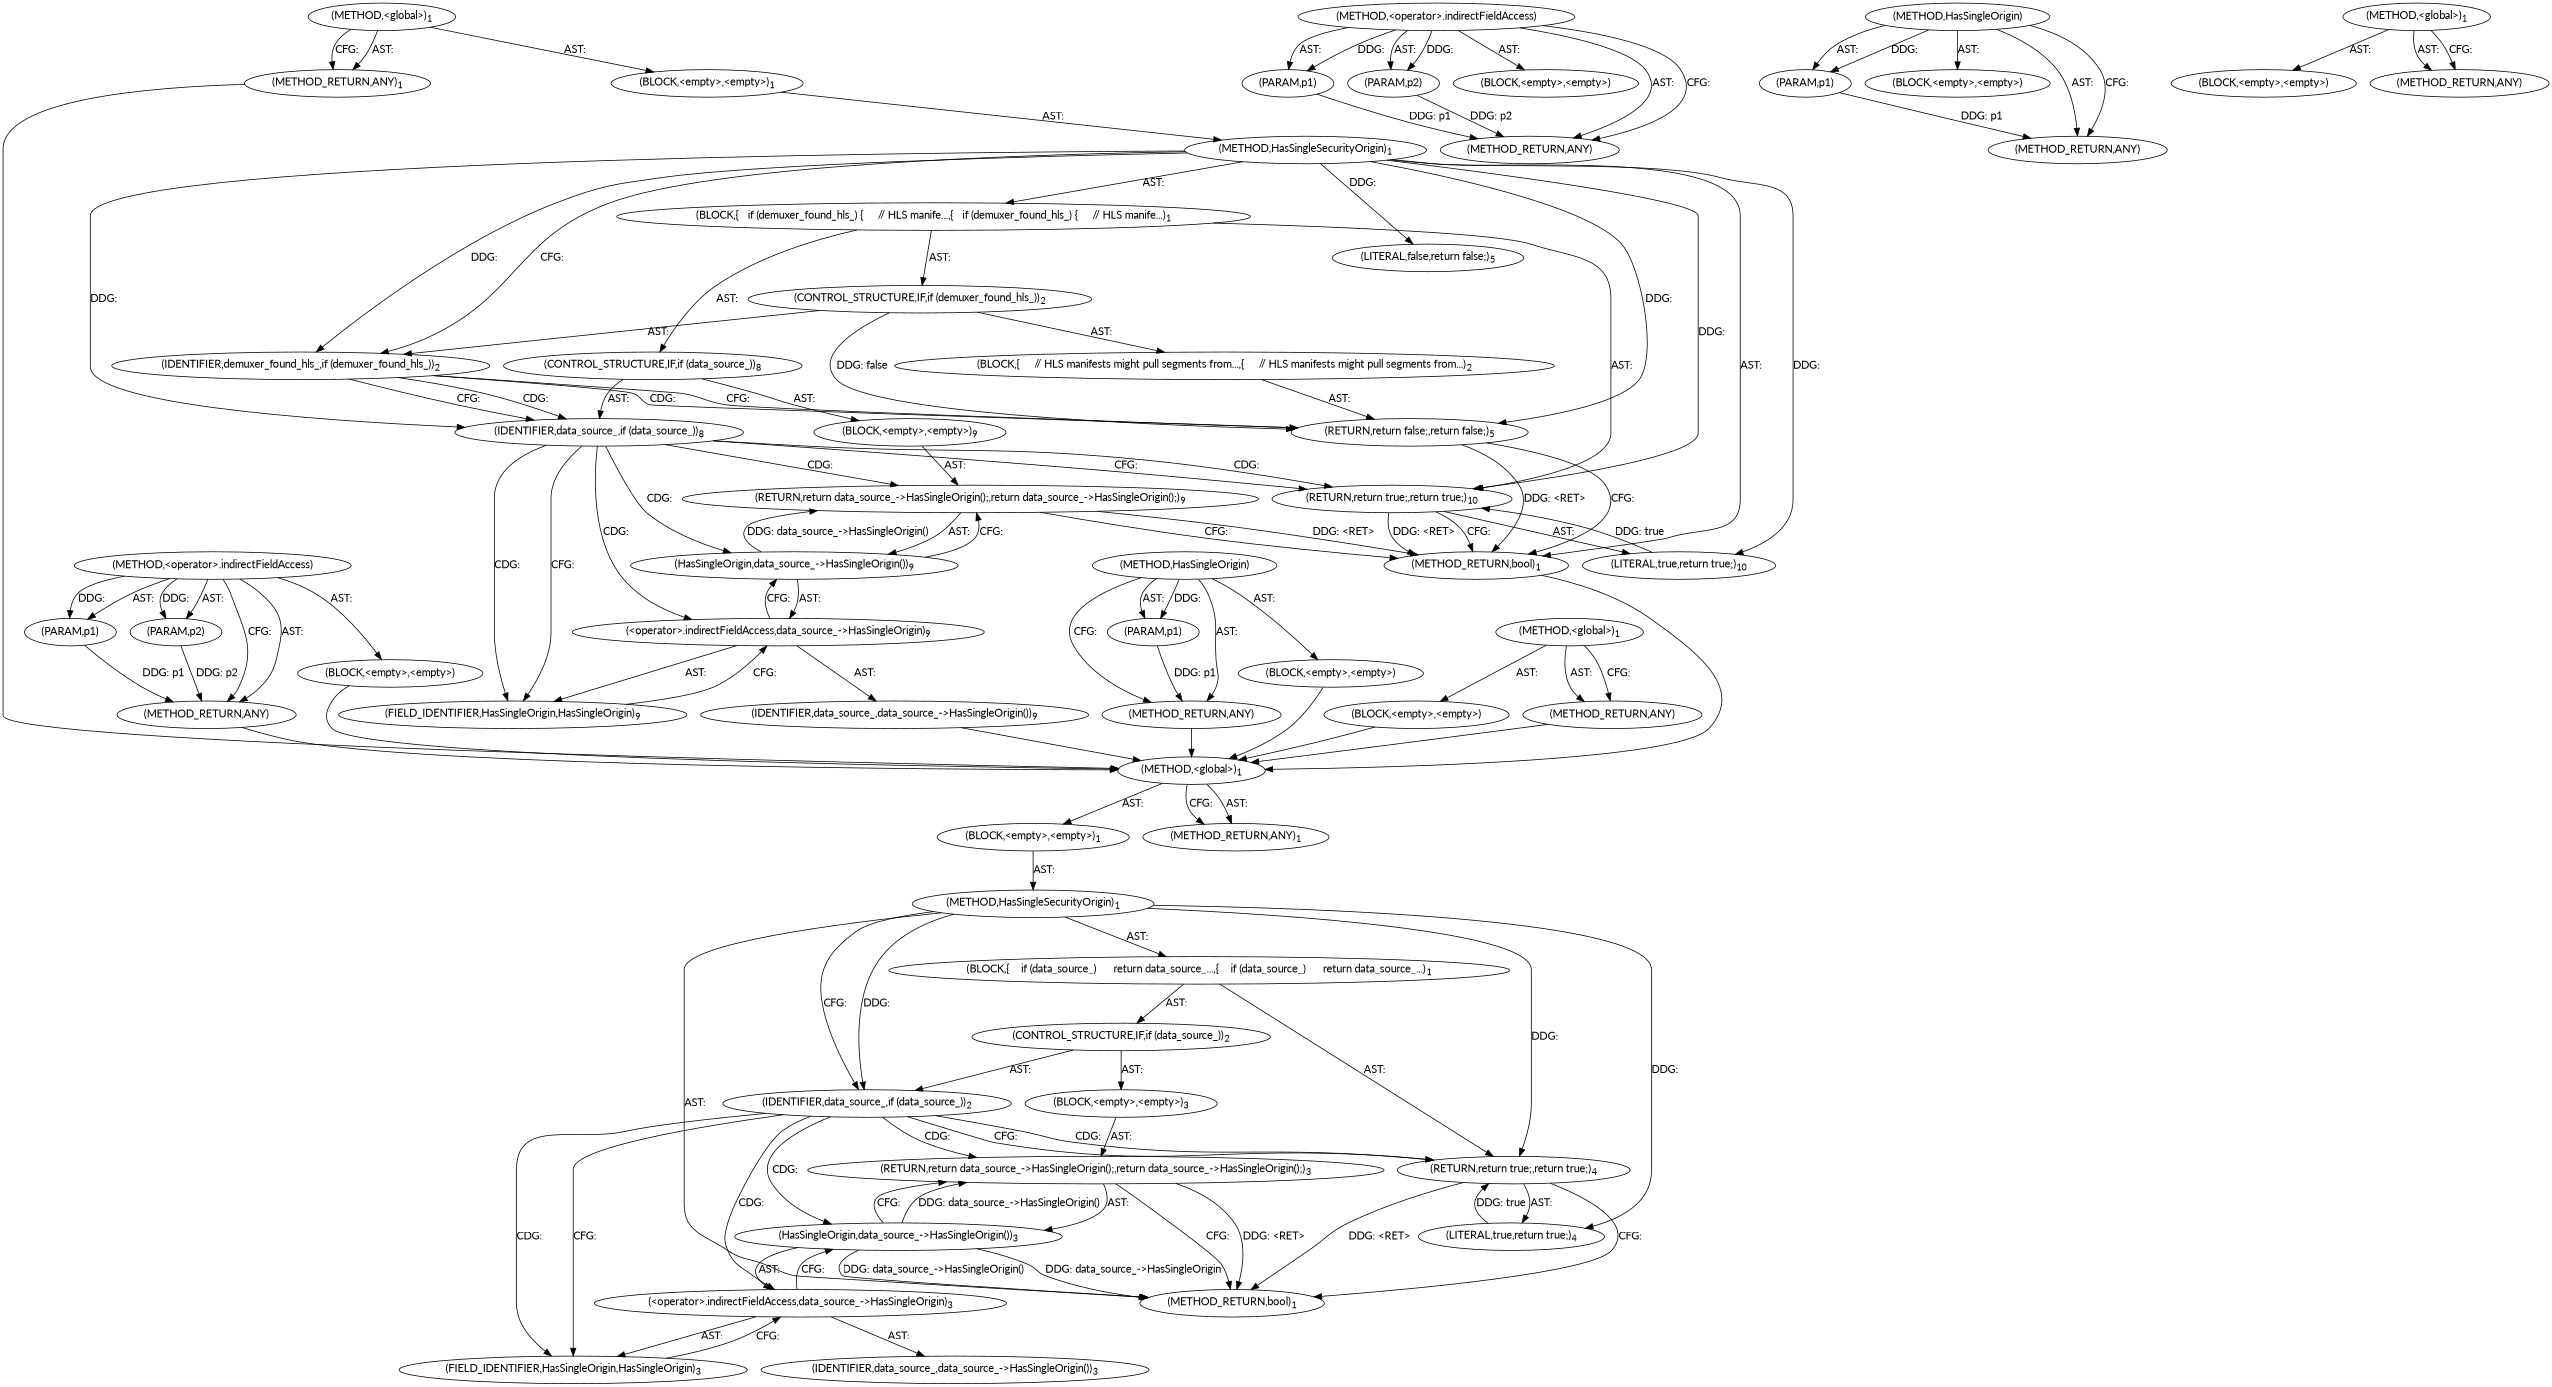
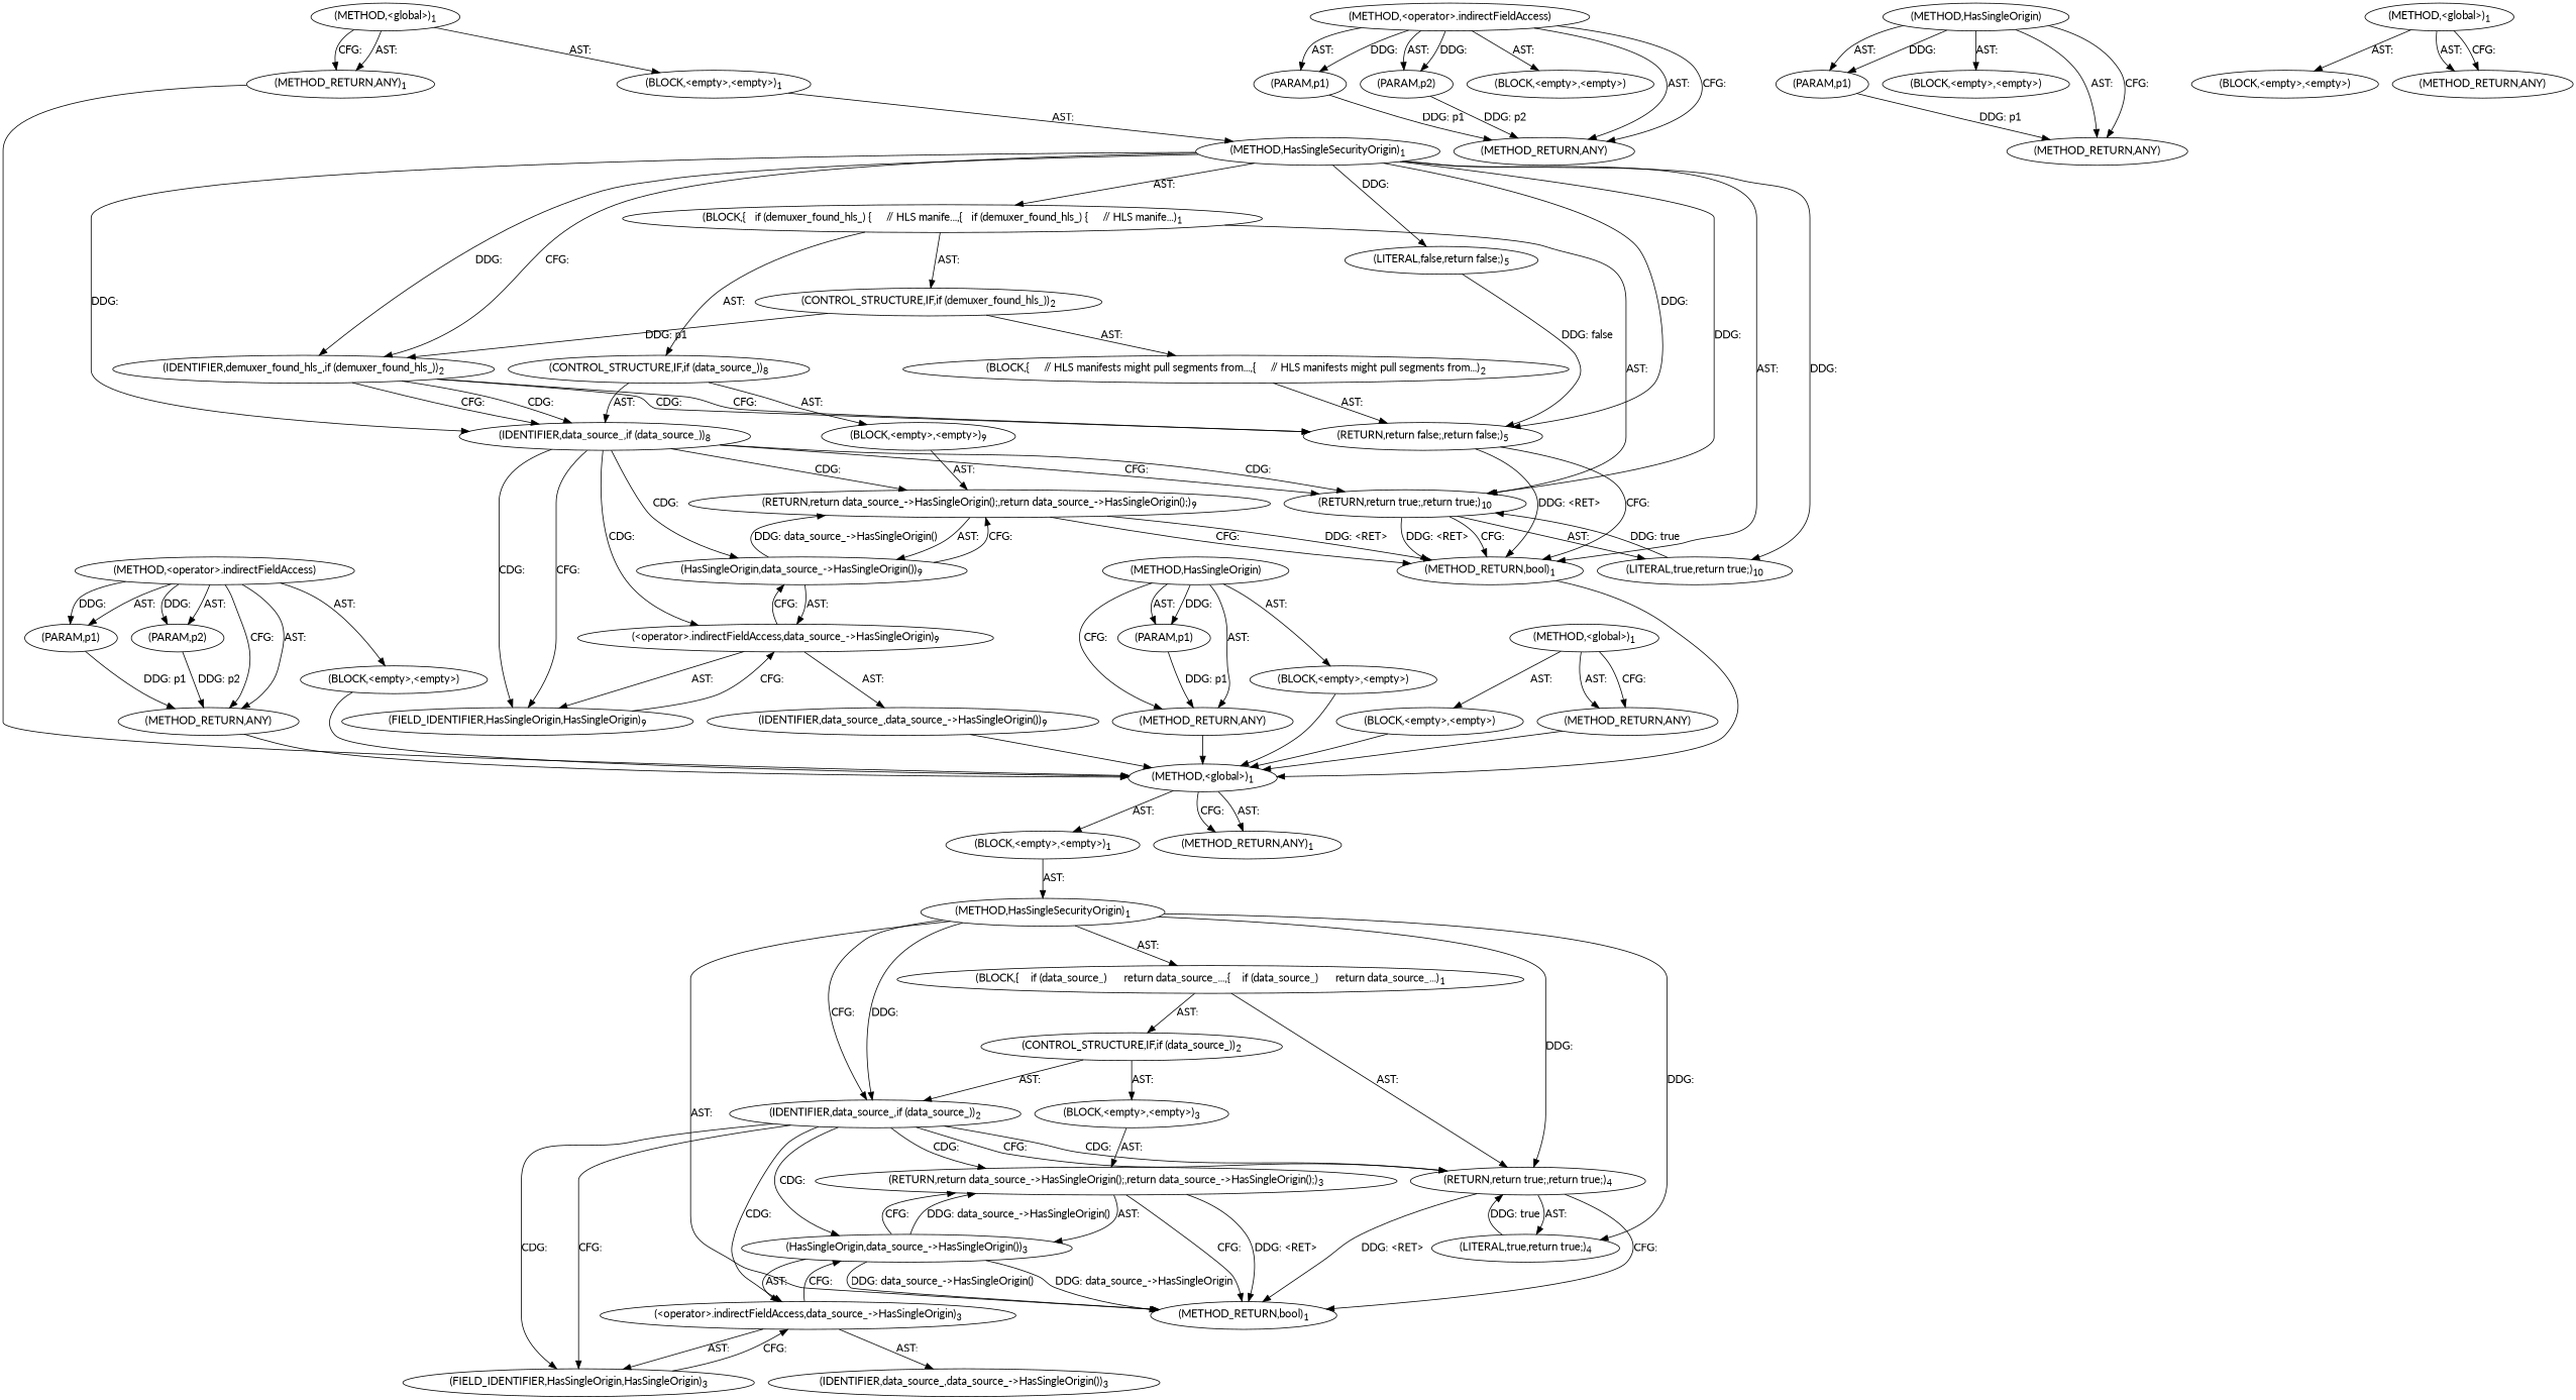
  digraph {
    fontname=Lato
    node [fontname=Lato]
    edge [fontname=Lato]
    n1 [label=<(METHOD,&lt;global&gt;)<SUB>1</SUB>>]
    n2 [label=<(BLOCK,&lt;empty&gt;,&lt;empty&gt;)<SUB>1</SUB>>]
    n3 [label=<(METHOD_RETURN,ANY)<SUB>1</SUB>>]
    n4 [label=<(METHOD,HasSingleSecurityOrigin)<SUB>1</SUB>>]
    n5 [label=<(BLOCK,{    if (data_source_)      return data_source_...,{    if (data_source_)      return data_source_...)<SUB>1</SUB>>]
    n6 [label=<(IDENTIFIER,data_source_,if (data_source_))<SUB>2</SUB>>]
    n7 [label=<(RETURN,return true;,return true;)<SUB>4</SUB>>]
    n8 [label=<(LITERAL,true,return true;)<SUB>4</SUB>>]
    n9 [label=<(METHOD_RETURN,bool)<SUB>1</SUB>>]
    n10 [label=<(CONTROL_STRUCTURE,IF,if (data_source_))<SUB>2</SUB>>]
    n11 [label=<(RETURN,return data_source_-&gt;HasSingleOrigin();,return data_source_-&gt;HasSingleOrigin();)<SUB>3</SUB>>]
    n12 [label=<(HasSingleOrigin,data_source_-&gt;HasSingleOrigin())<SUB>3</SUB>>]
    n13 [label=<(&lt;operator&gt;.indirectFieldAccess,data_source_-&gt;HasSingleOrigin)<SUB>3</SUB>>]
    n14 [label=<(FIELD_IDENTIFIER,HasSingleOrigin,HasSingleOrigin)<SUB>3</SUB>>]
    n15 [label=<(BLOCK,&lt;empty&gt;,&lt;empty&gt;)<SUB>3</SUB>>]
    n16 [label=<(IDENTIFIER,data_source_,data_source_-&gt;HasSingleOrigin())<SUB>3</SUB>>]
    n17 [label=<(METHOD,&lt;operator&gt;.indirectFieldAccess)>]
    n18 [label=<(PARAM,p1)>]
    n19 [label=<(PARAM,p2)>]
    n20 [label=<(BLOCK,&lt;empty&gt;,&lt;empty&gt;)>]
    n21 [label=<(METHOD_RETURN,ANY)>]
    n22 [label=<(METHOD,HasSingleOrigin)>]
    n23 [label=<(PARAM,p1)>]
    n24 [label=<(BLOCK,&lt;empty&gt;,&lt;empty&gt;)>]
    n25 [label=<(METHOD_RETURN,ANY)>]
    n26 [label=<(METHOD,&lt;global&gt;)<SUB>1</SUB>>]
    n27 [label=<(BLOCK,&lt;empty&gt;,&lt;empty&gt;)>]
    n28 [label=<(METHOD_RETURN,ANY)>]
    n29 [label=<(METHOD,&lt;global&gt;)<SUB>1</SUB>>]
    n30 [label=<(BLOCK,&lt;empty&gt;,&lt;empty&gt;)<SUB>1</SUB>>]
    n31 [label=<(METHOD_RETURN,ANY)<SUB>1</SUB>>]
    n32 [label=<(METHOD,HasSingleSecurityOrigin)<SUB>1</SUB>>]
    n33 [label=<(BLOCK,{   if (demuxer_found_hls_) {     // HLS manife...,{   if (demuxer_found_hls_) {     // HLS manife...)<SUB>1</SUB>>]
    n34 [label=<(IDENTIFIER,demuxer_found_hls_,if (demuxer_found_hls_))<SUB>2</SUB>>]
    n35 [label=<(RETURN,return false;,return false;)<SUB>5</SUB>>]
    n36 [label=<(LITERAL,false,return false;)<SUB>5</SUB>>]
    n37 [label=<(IDENTIFIER,data_source_,if (data_source_))<SUB>8</SUB>>]
    n38 [label=<(RETURN,return true;,return true;)<SUB>10</SUB>>]
    n39 [label=<(LITERAL,true,return true;)<SUB>10</SUB>>]
    n40 [label=<(METHOD_RETURN,bool)<SUB>1</SUB>>]
    n41 [label=<(CONTROL_STRUCTURE,IF,if (demuxer_found_hls_))<SUB>2</SUB>>]
    n42 [label=<(CONTROL_STRUCTURE,IF,if (data_source_))<SUB>8</SUB>>]
    n43 [label=<(RETURN,return data_source_-&gt;HasSingleOrigin();,return data_source_-&gt;HasSingleOrigin();)<SUB>9</SUB>>]
    n44 [label=<(HasSingleOrigin,data_source_-&gt;HasSingleOrigin())<SUB>9</SUB>>]
    n45 [label=<(&lt;operator&gt;.indirectFieldAccess,data_source_-&gt;HasSingleOrigin)<SUB>9</SUB>>]
    n46 [label=<(FIELD_IDENTIFIER,HasSingleOrigin,HasSingleOrigin)<SUB>9</SUB>>]
    n47 [label=<(BLOCK,{     // HLS manifests might pull segments from...,{     // HLS manifests might pull segments from...)<SUB>2</SUB>>]
    n48 [label=<(BLOCK,&lt;empty&gt;,&lt;empty&gt;)<SUB>9</SUB>>]
    n49 [label=<(IDENTIFIER,data_source_,data_source_-&gt;HasSingleOrigin())<SUB>9</SUB>>]
    n50 [label=<(METHOD,&lt;operator&gt;.indirectFieldAccess)>]
    n51 [label=<(PARAM,p1)>]
    n52 [label=<(PARAM,p2)>]
    n53 [label=<(BLOCK,&lt;empty&gt;,&lt;empty&gt;)>]
    n54 [label=<(METHOD_RETURN,ANY)>]
    n55 [label=<(METHOD,HasSingleOrigin)>]
    n56 [label=<(PARAM,p1)>]
    n57 [label=<(BLOCK,&lt;empty&gt;,&lt;empty&gt;)>]
    n58 [label=<(METHOD_RETURN,ANY)>]
    n59 [label=<(METHOD,&lt;global&gt;)<SUB>1</SUB>>]
    n60 [label=<(BLOCK,&lt;empty&gt;,&lt;empty&gt;)>]
    n61 [label=<(METHOD_RETURN,ANY)>]
    n1 -> n2 [label="AST: "]
    n1 -> n3 [label="AST: "]
    n1 -> n3 [label="CFG: "]
    n2 -> n4 [label="AST: "]
    n4 -> n5 [label="AST: "]
    n4 -> n6 [label="CFG: "]
    n4 -> n6 [label="DDG: "]
    n4 -> n7 [label="DDG: "]
    n4 -> n8 [label="DDG: "]
    n4 -> n9 [label="AST: "]
    n5 -> n7 [label="AST: "]
    n5 -> n10 [label="AST: "]
    n6 -> n7 [label="CFG: "]
    n6 -> n7 [label="CDG: "]
    n6 -> n11 [label="CDG: "]
    n6 -> n12 [label="CDG: "]
    n6 -> n13 [label="CDG: "]
    n6 -> n14 [label="CFG: "]
    n6 -> n14 [label="CDG: "]
    n7 -> n8 [label="AST: "]
    n7 -> n9 [label="CFG: "]
    n7 -> n9 [label="DDG: &lt;RET&gt;"]
    n8 -> n7 [label="DDG: true"]
    n10 -> n6 [label="AST: "]
    n10 -> n15 [label="AST: "]
    n11 -> n9 [label="CFG: "]
    n11 -> n9 [label="DDG: &lt;RET&gt;"]
    n11 -> n12 [label="AST: "]
    n12 -> n9 [label="DDG: data_source_-&gt;HasSingleOrigin"]
    n12 -> n9 [label="DDG: data_source_-&gt;HasSingleOrigin()"]
    n12 -> n11 [label="CFG: "]
    n12 -> n11 [label="DDG: data_source_-&gt;HasSingleOrigin()"]
    n12 -> n13 [label="AST: "]
    n13 -> n12 [label="CFG: "]
    n13 -> n14 [label="AST: "]
    n13 -> n16 [label="AST: "]
    n14 -> n13 [label="CFG: "]
    n15 -> n11 [label="AST: "]
    n17 -> n18 [label="AST: "]
    n17 -> n18 [label="DDG: "]
    n17 -> n19 [label="AST: "]
    n17 -> n19 [label="DDG: "]
    n17 -> n20 [label="AST: "]
    n17 -> n21 [label="AST: "]
    n17 -> n21 [label="CFG: "]
    n18 -> n21 [label="DDG: p1"]
    n19 -> n21 [label="DDG: p2"]
    n22 -> n23 [label="AST: "]
    n22 -> n23 [label="DDG: "]
    n22 -> n24 [label="AST: "]
    n22 -> n25 [label="AST: "]
    n22 -> n25 [label="CFG: "]
    n23 -> n25 [label="DDG: p1"]
    n26 -> n27 [label="AST: "]
    n26 -> n28 [label="AST: "]
    n26 -> n28 [label="CFG: "]
    n29 -> n30 [label="AST: "]
    n29 -> n31 [label="AST: "]
    n29 -> n31 [label="CFG: "]
    n30 -> n32 [label="AST: "]
    n31 -> n1
    n32 -> n33 [label="AST: "]
    n32 -> n34 [label="CFG: "]
    n32 -> n34 [label="DDG: "]
    n32 -> n35 [label="DDG: "]
    n32 -> n36 [label="DDG: "]
    n32 -> n37 [label="DDG: "]
    n32 -> n38 [label="DDG: "]
    n32 -> n39 [label="DDG: "]
    n32 -> n40 [label="AST: "]
    n33 -> n38 [label="AST: "]
    n33 -> n41 [label="AST: "]
    n33 -> n42 [label="AST: "]
    n34 -> n35 [label="CFG: "]
    n34 -> n35 [label="CDG: "]
    n34 -> n37 [label="CFG: "]
    n34 -> n37 [label="CDG: "]
    n35 -> n40 [label="CFG: "]
    n35 -> n40 [label="DDG: &lt;RET&gt;"]
-   n41 -> n35 [label="DDG: false"]
+   n36 -> n35 [label="DDG: false"]
    n37 -> n38 [label="CFG: "]
    n37 -> n38 [label="CDG: "]
    n37 -> n43 [label="CDG: "]
    n37 -> n44 [label="CDG: "]
    n37 -> n45 [label="CDG: "]
    n37 -> n46 [label="CFG: "]
    n37 -> n46 [label="CDG: "]
    n38 -> n39 [label="AST: "]
    n38 -> n40 [label="CFG: "]
    n38 -> n40 [label="DDG: &lt;RET&gt;"]
    n39 -> n38 [label="DDG: true"]
    n40 -> n1
-   n41 -> n34 [label="AST: "]
+   n41 -> n34 [label="DDG: p1"]
    n41 -> n47 [label="AST: "]
    n42 -> n37 [label="AST: "]
    n42 -> n48 [label="AST: "]
    n43 -> n40 [label="CFG: "]
    n43 -> n40 [label="DDG: &lt;RET&gt;"]
    n43 -> n44 [label="AST: "]
    n44 -> n43 [label="CFG: "]
    n44 -> n43 [label="DDG: data_source_-&gt;HasSingleOrigin()"]
    n44 -> n45 [label="AST: "]
    n45 -> n44 [label="CFG: "]
    n45 -> n46 [label="AST: "]
    n45 -> n49 [label="AST: "]
    n46 -> n45 [label="CFG: "]
    n47 -> n35 [label="AST: "]
    n48 -> n43 [label="AST: "]
    n49 -> n1
    n50 -> n51 [label="AST: "]
    n50 -> n51 [label="DDG: "]
    n50 -> n52 [label="AST: "]
    n50 -> n52 [label="DDG: "]
    n50 -> n53 [label="AST: "]
    n50 -> n54 [label="AST: "]
    n50 -> n54 [label="CFG: "]
    n51 -> n54 [label="DDG: p1"]
    n52 -> n54 [label="DDG: p2"]
    n53 -> n1
    n54 -> n1
    n55 -> n56 [label="AST: "]
    n55 -> n56 [label="DDG: "]
    n55 -> n57 [label="AST: "]
    n55 -> n58 [label="AST: "]
    n55 -> n58 [label="CFG: "]
    n56 -> n58 [label="DDG: p1"]
    n57 -> n1
    n58 -> n1
    n59 -> n60 [label="AST: "]
    n59 -> n61 [label="AST: "]
    n59 -> n61 [label="CFG: "]
    n60 -> n1
    n61 -> n1
  }
